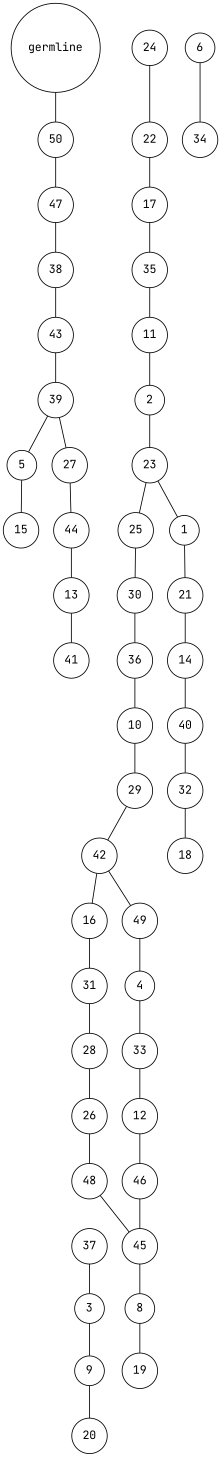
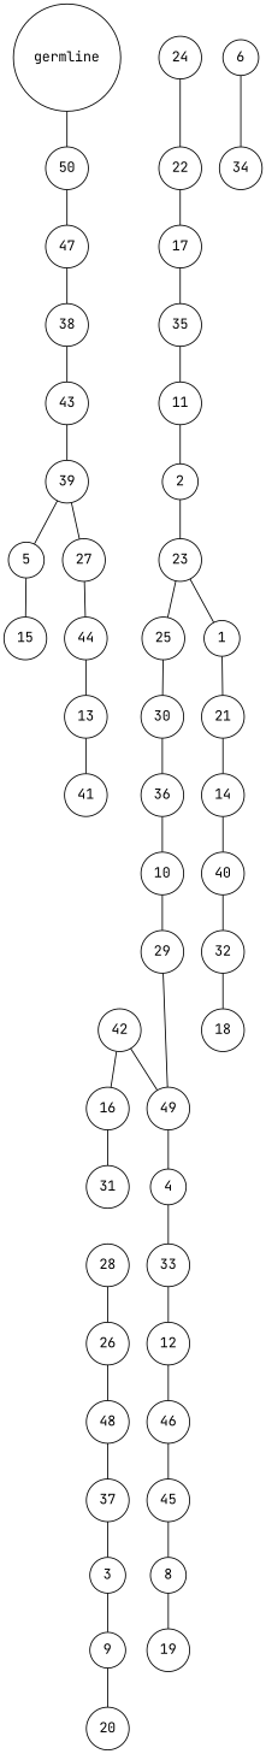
  graph {
    fontname="JetBrains Mono"
    rankdir=UD
    splines=line
    node [fontname="JetBrains Mono" shape=circle]
    edge [fontname="JetBrains Mono"]
    n1 [label=germline]
    n2 [label=50]
    n3 [label=47]
    n4 [label=38]
    n5 [label=43]
    n6 [label=39]
    n7 [label=5]
    n8 [label=27]
    n9 [label=15]
    n10 [label=44]
    n11 [label=24]
    n12 [label=22]
    n13 [label=17]
    n14 [label=35]
    n15 [label=11]
    n16 [label=2]
    n17 [label=23]
    n18 [label=25]
    n19 [label=1]
    n20 [label=30]
    n21 [label=21]
    n22 [label=36]
    n23 [label=10]
    n24 [label=29]
    n25 [label=42]
    n26 [label=16]
    n27 [label=49]
    n28 [label=31]
    n29 [label=4]
    n30 [label=28]
    n31 [label=26]
    n32 [label=48]
    n33 [label=37]
    n34 [label=3]
    n35 [label=9]
    n36 [label=20]
    n37 [label=6]
    n38 [label=34]
    n39 [label=33]
    n40 [label=12]
    n41 [label=46]
    n42 [label=45]
    n43 [label=8]
    n44 [label=19]
    n45 [label=14]
    n46 [label=40]
    n47 [label=32]
    n48 [label=18]
    n49 [label=13]
    n50 [label=41]
    n1 -- n2
    n2 -- n3
    n3 -- n4
    n4 -- n5
    n5 -- n6
    n6 -- n7
    n6 -- n8
    n7 -- n9
    n8 -- n10
    n10 -- n49
    n11 -- n12
    n12 -- n13
    n13 -- n14
    n14 -- n15
    n15 -- n16
    n16 -- n17
    n17 -- n18
    n17 -- n19
    n18 -- n20
    n19 -- n21
    n20 -- n22
    n21 -- n45
    n22 -- n23
    n23 -- n24
-   n24 -- n25
+   n24 -- n27
    n25 -- n26
    n25 -- n27
    n26 -- n28
    n27 -- n29
-   n28 -- n30
    n29 -- n39
    n30 -- n31
    n31 -- n32
-   n32 -- n42
+   n32 -- n33
    n33 -- n34
    n34 -- n35
    n35 -- n36
    n37 -- n38
    n39 -- n40
    n40 -- n41
    n41 -- n42
    n42 -- n43
    n43 -- n44
    n45 -- n46
    n46 -- n47
    n47 -- n48
    n49 -- n50
  }
